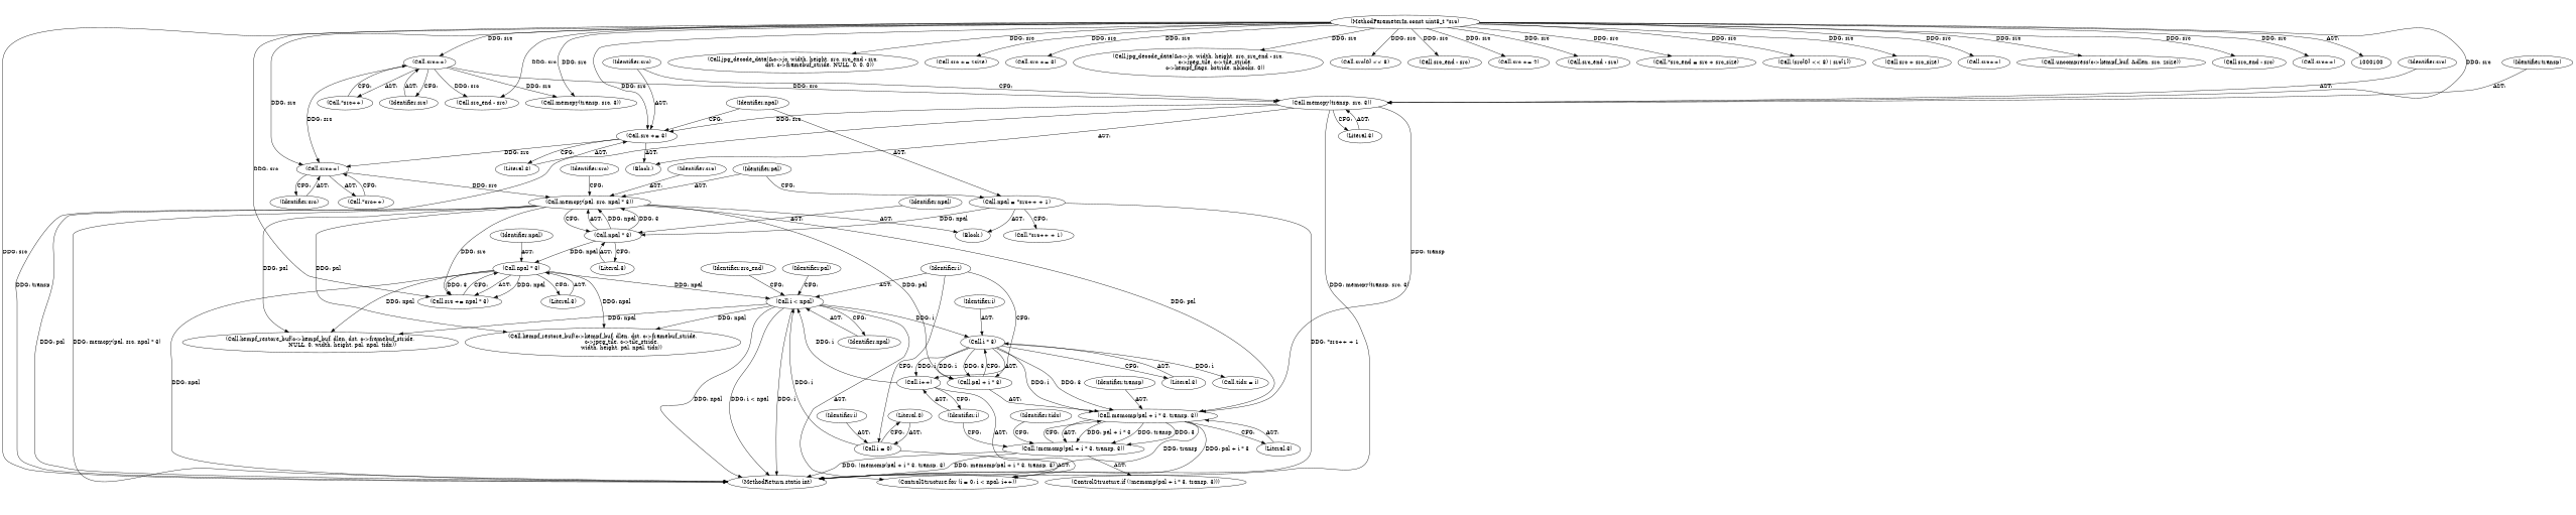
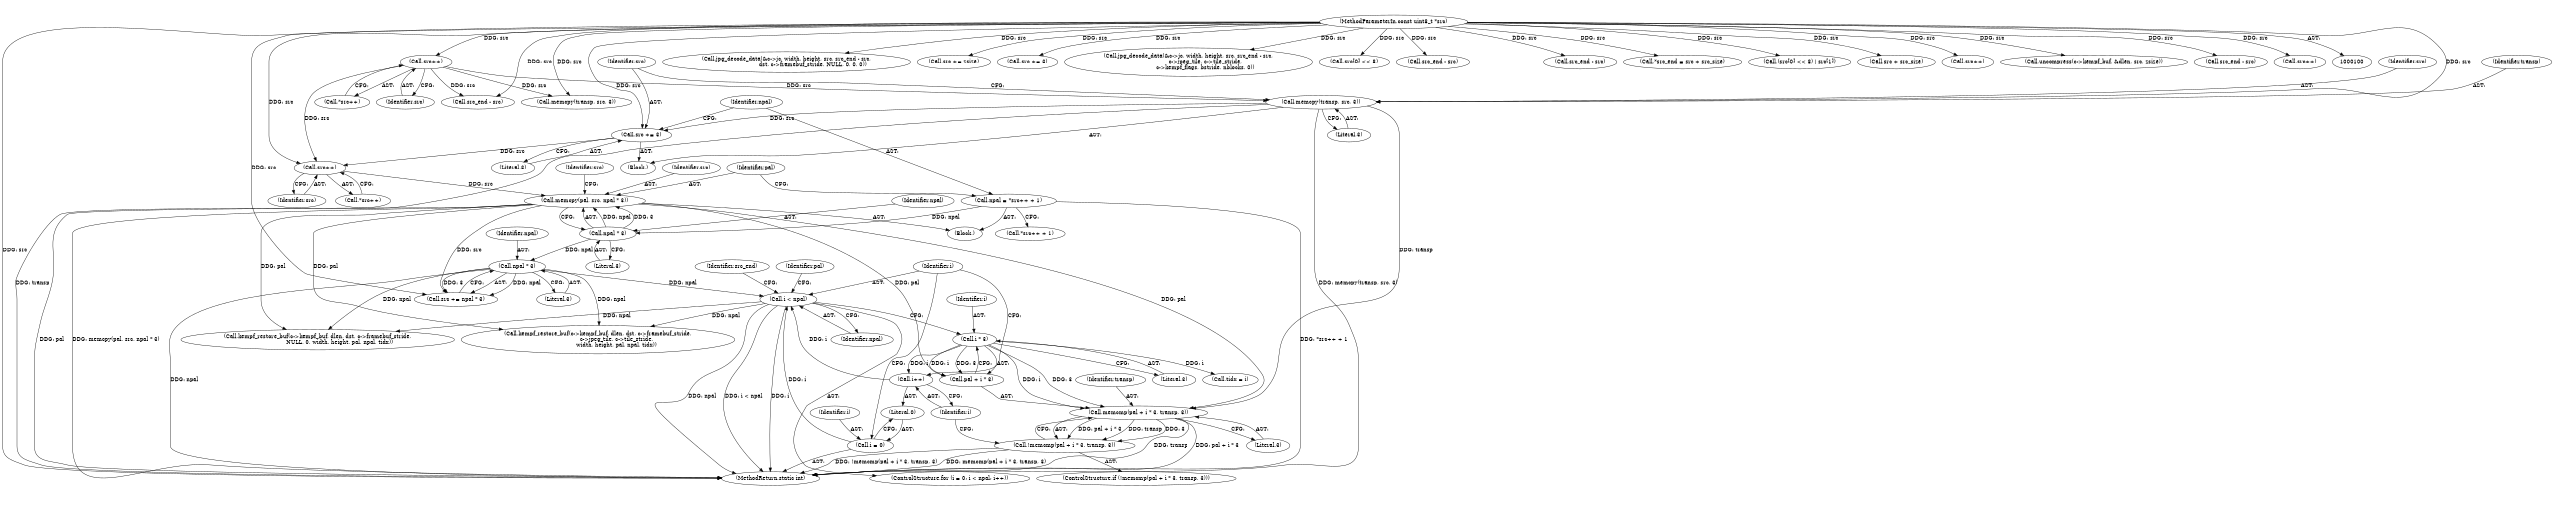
  digraph {
    n1 [label="(Call,memcmp(pal + i * 3, transp, 3))"]
    n2 [label="(Call,!memcmp(pal + i * 3, transp, 3))"]
    n3 [label="(MethodReturn,static int)"]
    n4 [label="(Literal,3)"]
    n5 [label="(ControlStructure,if (!memcmp(pal + i * 3, transp, 3)))"]
    n6 [label="(Call,memcpy(pal, src, npal * 3))"]
    n7 [label="(Call,npal * 3)"]
    n8 [label="(Block,)"]
    n9 [label="(Call,pal + i * 3)"]
    n10 [label="(Call,kempf_restore_buf(c->kempf_buf, dlen, dst, c->framebuf_stride,\n                      c->jpeg_tile, c->tile_stride,\n                      width, height, pal, npal, tidx))"]
    n11 [label="(Call,src += npal * 3)"]
    n12 [label="(Call,kempf_restore_buf(c->kempf_buf, dlen, dst, c->framebuf_stride,\n                          NULL, 0, width, height, pal, npal, tidx))"]
    n13 [label="(Call,npal * 3)"]
    n14 [label="(Literal,3)"]
    n15 [label="(Call,i * 3)"]
    n16 [label="(Call,src++)"]
    n17 [label="(Identifier,src)"]
    n18 [label="(Call,*src++)"]
    n19 [label="(Call,src += 3)"]
    n20 [label="(Literal,3)"]
    n21 [label="(Block,)"]
    n22 [label="(Call,memcpy(transp, src, 3))"]
    n23 [label="(Literal,3)"]
    n24 [label="(Call,src++)"]
    n25 [label="(Call,memcpy(transp, src, 3))"]
    n26 [label="(Call,src_end - src)"]
    n27 [label="(Call,*src++)"]
    n28 [label="(Identifier,src)"]
    n29 [label="(MethodParameterIn,const uint8_t *src)"]
    n30 [label="(Call,jpg_decode_data(&c->jc, width, height, src, src_end - src,\n                               dst, c->framebuf_stride, NULL, 0, 0, 0))"]
    n31 [label="(Call,src += zsize)"]
    n32 [label="(Call,src += 3)"]
    n33 [label="(Call,jpg_decode_data(&c->jc, width, height, src, src_end - src,\n                    c->jpeg_tile, c->tile_stride,\n                    c->kempf_flags, bstride, nblocks, 0))"]
    n34 [label="(Call,src[0] << 8)"]
    n35 [label="(Call,src_end - src)"]
-   n36 [label="(Call,src += 2)"]
    n37 [label="(Call,src_end - src)"]
    n38 [label="(Call,*src_end = src + src_size)"]
    n39 [label="(Call,(src[0] << 8) | src[1])"]
    n40 [label="(Call,src + src_size)"]
    n41 [label="(Call,src++)"]
    n42 [label="(Call,uncompress(c->kempf_buf, &dlen, src, zsize))"]
    n43 [label="(Call,src_end - src)"]
    n44 [label="(Call,src++)"]
    1000100
    n46 [label="(Call,i < npal)"]
    n47 [label="(Literal,3)"]
    n48 [label="(Call,npal = *src++ + 1)"]
    n49 [label="(Call,*src++ + 1)"]
    n50 [label="(Call,i++)"]
    n51 [label="(Call,tidx = i)"]
    n52 [label="(Literal,3)"]
    n53 [label="(ControlStructure,for (i = 0; i < npal; i++))"]
    n54 [label="(Identifier,i)"]
    n55 [label="(Identifier,npal)"]
    n56 [label="(Call,i = 0)"]
    n57 [label="(Literal,0)"]
    n58 [label="(Identifier,src)"]
    n59 [label="(Identifier,src)"]
    n60 [label="(Identifier,src)"]
    n61 [label="(Identifier,transp)"]
    n62 [label="(Identifier,pal)"]
    n63 [label="(Identifier,transp)"]
    n64 [label="(Identifier,npal)"]
-   n65 [label="(Identifier,tidx)"]
    n66 [label="(Identifier,i)"]
    n67 [label="(Identifier,npal)"]
    n68 [label="(Identifier,npal)"]
    n69 [label="(Identifier,i)"]
    n70 [label="(Identifier,pal)"]
    n71 [label="(Identifier,i)"]
    n72 [label="(Identifier,src_end)"]
    n73 [label="(Identifier,src)"]
    n1 -> n2 [label="AST: "]
    n1 -> n2 [label="DDG: pal + i * 3"]
    n1 -> n2 [label="DDG: transp"]
    n1 -> n2 [label="DDG: 3"]
    n1 -> n3 [label="DDG: transp"]
    n1 -> n3 [label="DDG: pal + i * 3"]
    n1 -> n4 [label="CFG: "]
    n2 -> n1 [label="CFG: "]
    n2 -> n3 [label="DDG: !memcmp(pal + i * 3, transp, 3)"]
    n2 -> n3 [label="DDG: memcmp(pal + i * 3, transp, 3)"]
    n2 -> n5 [label="AST: "]
    n4 -> n1 [label="AST: "]
    n6 -> n1 [label="DDG: pal"]
    n6 -> n3 [label="DDG: pal"]
    n6 -> n3 [label="DDG: memcpy(pal, src, npal * 3)"]
    n6 -> n7 [label="CFG: "]
    n6 -> n8 [label="AST: "]
    n6 -> n9 [label="DDG: pal"]
    n6 -> n10 [label="DDG: pal"]
    n6 -> n11 [label="DDG: src"]
    n6 -> n12 [label="DDG: pal"]
    n7 -> n6 [label="AST: "]
    n7 -> n6 [label="DDG: npal"]
    n7 -> n6 [label="DDG: 3"]
    n7 -> n13 [label="DDG: npal"]
    n7 -> n14 [label="CFG: "]
    n9 -> n1 [label="AST: "]
    n9 -> n15 [label="CFG: "]
    n11 -> n13 [label="CFG: "]
    n13 -> n3 [label="DDG: npal"]
    n13 -> n10 [label="DDG: npal"]
    n13 -> n11 [label="AST: "]
    n13 -> n11 [label="DDG: npal"]
    n13 -> n11 [label="DDG: 3"]
    n13 -> n12 [label="DDG: npal"]
    n13 -> n46 [label="DDG: npal"]
    n13 -> n47 [label="CFG: "]
    n14 -> n7 [label="AST: "]
    n15 -> n1 [label="DDG: i"]
    n15 -> n1 [label="DDG: 3"]
    n15 -> n9 [label="AST: "]
    n15 -> n9 [label="DDG: i"]
    n15 -> n9 [label="DDG: 3"]
    n15 -> n50 [label="DDG: i"]
    n15 -> n51 [label="DDG: i"]
    n15 -> n52 [label="CFG: "]
    n16 -> n6 [label="DDG: src"]
    n16 -> n17 [label="CFG: "]
    n16 -> n18 [label="AST: "]
    n17 -> n16 [label="AST: "]
    n18 -> n16 [label="CFG: "]
    n19 -> n16 [label="DDG: src"]
    n19 -> n20 [label="CFG: "]
    n19 -> n21 [label="AST: "]
    n20 -> n19 [label="AST: "]
    n22 -> n1 [label="DDG: transp"]
    n22 -> n3 [label="DDG: transp"]
    n22 -> n3 [label="DDG: memcpy(transp, src, 3)"]
    n22 -> n19 [label="DDG: src"]
    n22 -> n21 [label="AST: "]
    n22 -> n23 [label="CFG: "]
    n23 -> n22 [label="AST: "]
    n24 -> n16 [label="DDG: src"]
    n24 -> n22 [label="DDG: src"]
    n24 -> n25 [label="DDG: src"]
    n24 -> n26 [label="DDG: src"]
    n24 -> n27 [label="AST: "]
    n24 -> n28 [label="CFG: "]
    n27 -> n24 [label="CFG: "]
    n28 -> n24 [label="AST: "]
    n29 -> n3 [label="DDG: src"]
    n29 -> n11 [label="DDG: src"]
    n29 -> n16 [label="DDG: src"]
    n29 -> n19 [label="DDG: src"]
    n29 -> n22 [label="DDG: src"]
    n29 -> n24 [label="DDG: src"]
    n29 -> n25 [label="DDG: src"]
    n29 -> n26 [label="DDG: src"]
    n29 -> n30 [label="DDG: src"]
    n29 -> n31 [label="DDG: src"]
    n29 -> n32 [label="DDG: src"]
    n29 -> n33 [label="DDG: src"]
    n29 -> n34 [label="DDG: src"]
    n29 -> n35 [label="DDG: src"]
-   n29 -> n36 [label="DDG: src"]
    n29 -> n37 [label="DDG: src"]
    n29 -> n38 [label="DDG: src"]
    n29 -> n39 [label="DDG: src"]
    n29 -> n40 [label="DDG: src"]
    n29 -> n41 [label="DDG: src"]
    n29 -> n42 [label="DDG: src"]
    n29 -> n43 [label="DDG: src"]
    n29 -> n44 [label="DDG: src"]
    n29 -> 1000100 [label="AST: "]
    n46 -> n3 [label="DDG: npal"]
    n46 -> n3 [label="DDG: i < npal"]
    n46 -> n3 [label="DDG: i"]
    n46 -> n10 [label="DDG: npal"]
    n46 -> n12 [label="DDG: npal"]
-   n46 -> n15 [label="DDG: i"]
+   n46 -> n15 [label="CFG: "]
    n46 -> n53 [label="AST: "]
    n46 -> n55 [label="CFG: "]
    n47 -> n13 [label="AST: "]
    n48 -> n3 [label="DDG: *src++ + 1"]
    n48 -> n7 [label="DDG: npal"]
    n48 -> n8 [label="AST: "]
    n48 -> n49 [label="CFG: "]
    n50 -> n46 [label="DDG: i"]
-   n50 -> n53 [label="AST: "]
+   n50 -> n57 [label="AST: "]
    n50 -> n54 [label="CFG: "]
    n52 -> n15 [label="AST: "]
    n54 -> n2 [label="CFG: "]
    n54 -> n50 [label="AST: "]
    n55 -> n46 [label="AST: "]
    n56 -> n46 [label="DDG: i"]
-   n56 -> n53 [label="AST: "]
+   n56 -> n3 [label="AST: "]
    n56 -> n57 [label="CFG: "]
    n57 -> n56 [label="AST: "]
    n58 -> n19 [label="AST: "]
    n58 -> n22 [label="CFG: "]
    n59 -> n6 [label="CFG: "]
    n60 -> n6 [label="AST: "]
    n61 -> n1 [label="AST: "]
    n62 -> n6 [label="AST: "]
    n62 -> n48 [label="CFG: "]
    n63 -> n22 [label="AST: "]
    n64 -> n13 [label="AST: "]
-   n65 -> n2 [label="CFG: "]
    n66 -> n56 [label="AST: "]
    n67 -> n19 [label="CFG: "]
    n67 -> n48 [label="AST: "]
    n68 -> n7 [label="AST: "]
    n69 -> n46 [label="AST: "]
    n69 -> n50 [label="CFG: "]
    n69 -> n56 [label="CFG: "]
    n70 -> n46 [label="CFG: "]
    n71 -> n15 [label="AST: "]
    n72 -> n46 [label="CFG: "]
    n73 -> n22 [label="AST: "]
  }
